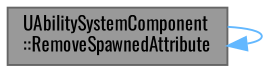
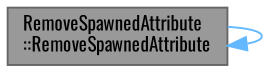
  digraph {
    rankdir=TB
    fontname=Oswald
-   n1 [color=gray40 fillcolor=grey60 fontcolor=black fontname=Oswald fontsize=10 height=0.2 label="UAbilitySystemComponent\l::RemoveSpawnedAttribute" shape=box style=filled width=0.4]
+   n1 [color=gray40 fillcolor=grey60 fontcolor=black fontname=Oswald fontsize=10 height=0.2 label="RemoveSpawnedAttribute\l::RemoveSpawnedAttribute" shape=box style=filled width=0.4]
    n1 -> n1 [color=steelblue1 fontname=Oswald fontsize=10 labelfontname=Helvetica labelfontsize=10 style=solid]
  }
